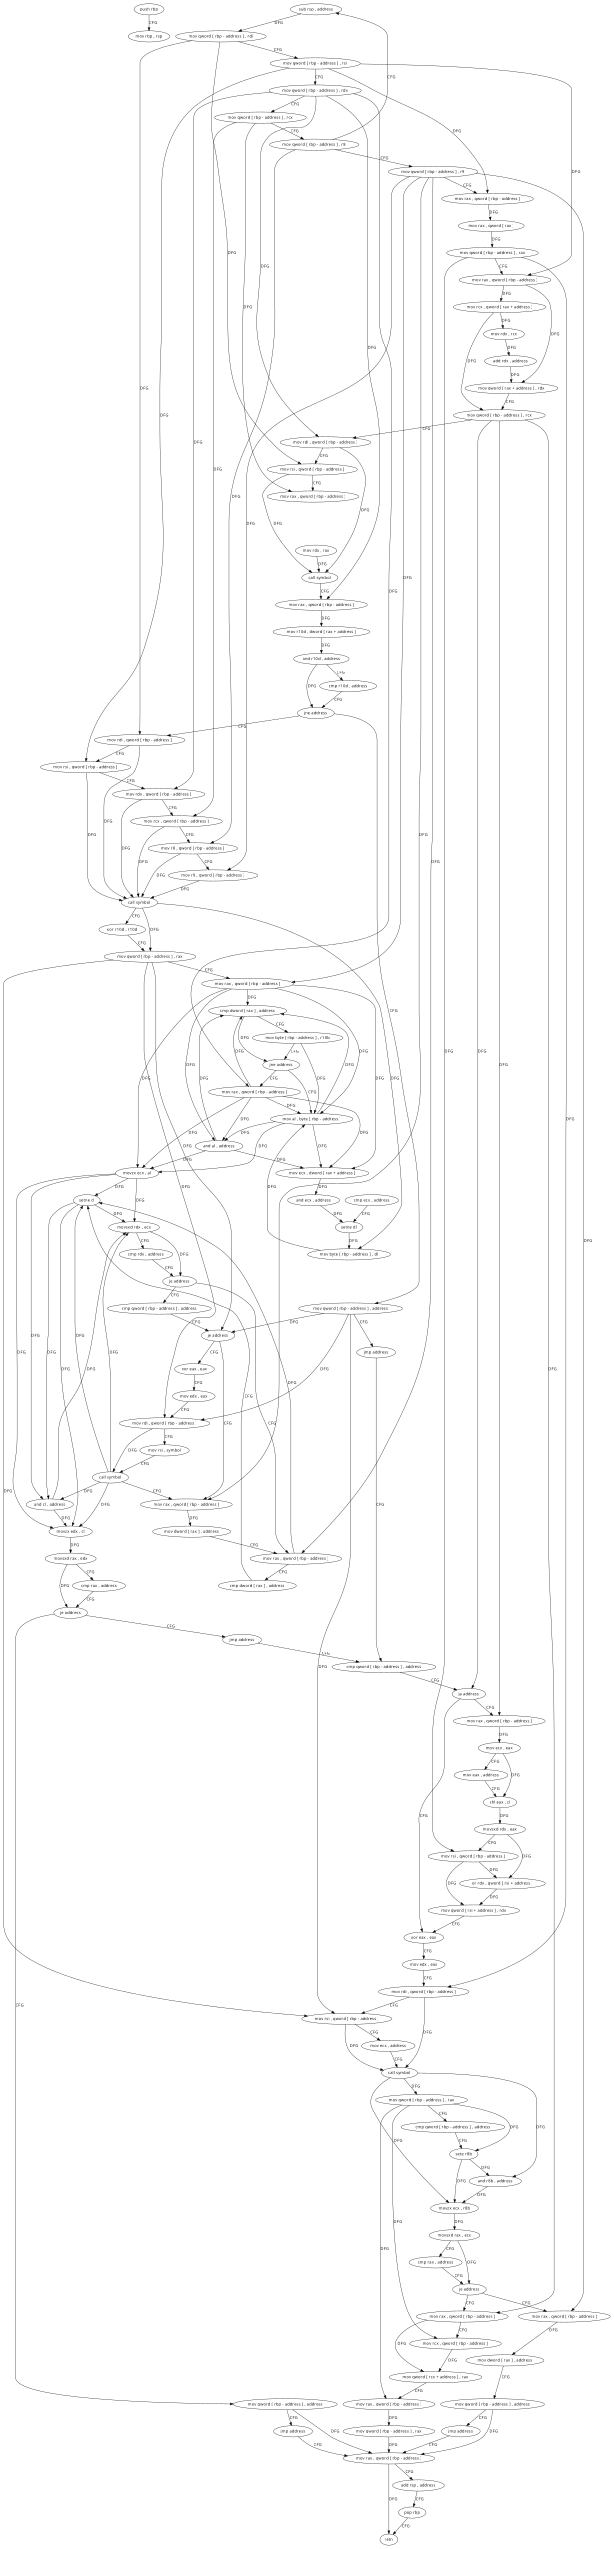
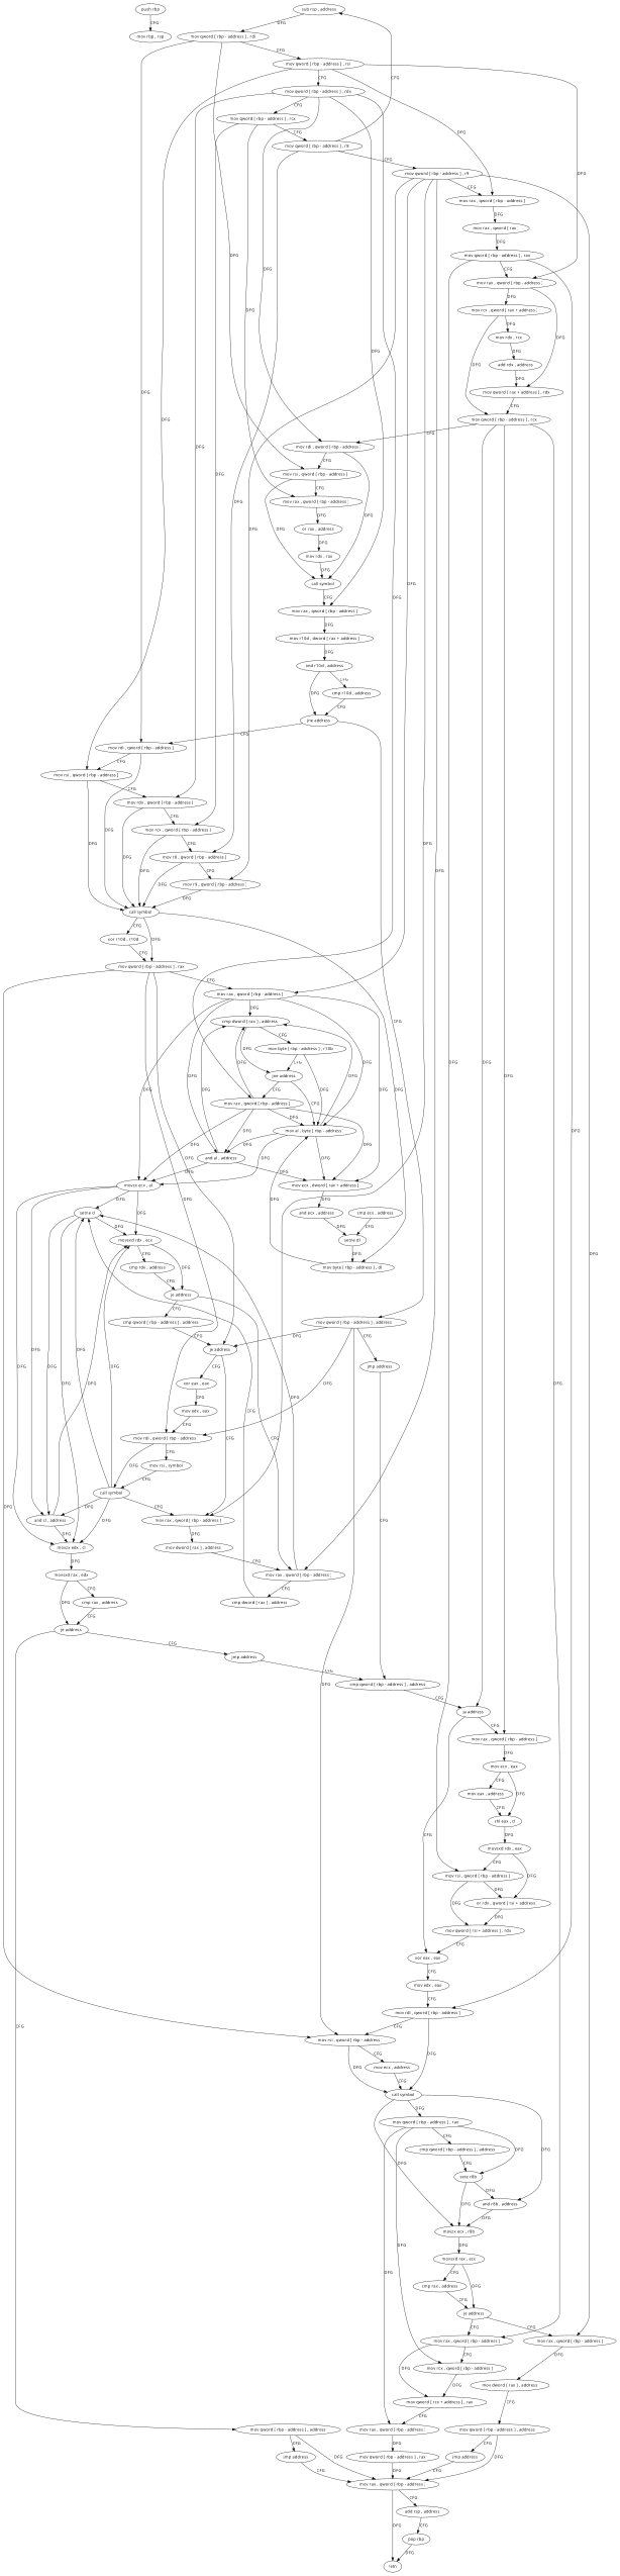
  digraph {
    fontname="Open Sans"
    node [fontname="Open Sans"]
    edge [fontname="Open Sans"]
    n1 [label="push rbp"]
    n2 [label="mov rbp , rsp"]
    n3 [label="sub rsp , address"]
    n4 [label="mov qword [ rbp - address ] , rdi"]
    n5 [label="mov qword [ rbp - address ] , rsi"]
    n6 [label="mov rsi , qword [ rbp - address ]"]
    n7 [label="mov rdi , qword [ rbp - address ]"]
    n8 [label="mov qword [ rbp - address ] , rdx"]
    n9 [label="mov rax , qword [ rbp - address ]"]
    n10 [label="mov rax , qword [ rbp - address ]"]
    n11 [label="mov rsi , qword [ rbp - address ]"]
    n12 [label="mov rax , qword [ rbp - address ]"]
    n13 [label="call symbol"]
    n14 [label="call symbol"]
    n15 [label="mov qword [ rbp - address ] , rcx"]
    n16 [label="mov rdi , qword [ rbp - address ]"]
    n17 [label="mov rax , qword [ rbp - address ]"]
    n18 [label="mov rdx , qword [ rbp - address ]"]
    n19 [label="mov rax , qword [ rbp - address ]"]
    n20 [label="mov rax , qword [ rax ]"]
    n21 [label="mov rcx , qword [ rax + address ]"]
    n22 [label="mov qword [ rax + address ] , rdx"]
    n23 [label="mov qword [ rbp - address ] , r8"]
    n24 [label="mov rcx , qword [ rbp - address ]"]
    n25 [label="mov r10d , dword [ rax + address ]"]
    n26 [label="cmp dword [ rax ] , address"]
    n27 [label="mov al , byte [ rbp - address ]"]
    n28 [label="and al , address"]
    n29 [label="movzx ecx , al"]
    n30 [label="mov ecx , dword [ rax + address ]"]
    n31 [label="mov qword [ rbp - address ] , r9"]
    n32 [label="mov r8 , qword [ rbp - address ]"]
+   n33 [label="or rax , address"]
    n34 [label="mov r9 , qword [ rbp - address ]"]
    n35 [label="mov rax , qword [ rbp - address ]"]
    n36 [label="mov rax , qword [ rbp - address ]"]
    n37 [label="mov rax , qword [ rbp - address ]"]
    n38 [label="mov rax , qword [ rbp - address ]"]
    n39 [label="setne cl"]
    n40 [label="cmp dword [ rax ] , address"]
    n41 [label="mov dword [ rax ] , address"]
    n42 [label="mov dword [ rax ] , address"]
    n43 [label="mov qword [ rbp - address ] , rax"]
    n44 [label="mov rdi , qword [ rbp - address ]"]
    n45 [label="mov rsi , qword [ rbp - address ]"]
    n46 [label="mov rsi , qword [ rbp - address ]"]
    n47 [label="call symbol"]
    n48 [label="or rdx , qword [ rsi + address ]"]
    n49 [label="mov qword [ rsi + address ] , rdx"]
    n50 [label="mov rdx , rcx"]
    n51 [label="mov qword [ rbp - address ] , rcx"]
    n52 [label="add rdx , address"]
    n53 [label="ja address"]
    n54 [label="mov rax , qword [ rbp - address ]"]
    n55 [label="mov rax , qword [ rbp - address ]"]
    n56 [label="xor eax , eax"]
    n57 [label="mov ecx , eax"]
    n58 [label="mov rcx , qword [ rbp - address ]"]
    n59 [label="mov qword [ rcx + address ] , rax"]
    n60 [label="mov rdx , rax"]
    n61 [label="and r10d , address"]
    n62 [label="cmp r10d , address"]
    n63 [label="jne address"]
    n64 [label="mov qword [ rbp - address ] , address"]
    n65 [label="jmp address"]
    n66 [label="je address"]
    n67 [label="mov rdi , qword [ rbp - address ]"]
    n68 [label="xor r10d , r10d"]
    n69 [label="mov qword [ rbp - address ] , rax"]
    n70 [label="mov byte [ rbp - address ] , dl"]
    n71 [label="cmp qword [ rbp - address ] , address"]
    n72 [label="xor eax , eax"]
    n73 [label="mov ecx , address"]
    n74 [label="mov rsi , symbol"]
    n75 [label="call symbol"]
    n76 [label="mov byte [ rbp - address ] , r10b"]
    n77 [label="jne address"]
    n78 [label="movsxd rdx , ecx"]
    n79 [label="and cl , address"]
    n80 [label="movzx edx , cl"]
    n81 [label="and ecx , address"]
    n82 [label="cmp rdx , address"]
    n83 [label="je address"]
    n84 [label="movsxd rax , edx"]
    n85 [label="cmp qword [ rbp - address ] , address"]
    n86 [label="setne dl"]
    n87 [label="cmp ecx , address"]
    n88 [label="mov edx , eax"]
    n89 [label="mov eax , address"]
    n90 [label="shl eax , cl"]
    n91 [label="cmp rax , address"]
    n92 [label="je address"]
    n93 [label="jmp address"]
    n94 [label="mov qword [ rbp - address ] , address"]
    n95 [label="jmp address"]
    n96 [label="mov rax , qword [ rbp - address ]"]
    n97 [label="add rsp , address"]
    n98 [label=retn]
    n99 [label="mov edx , eax"]
    n100 [label="mov qword [ rbp - address ] , rax"]
    n101 [label="and r8b , address"]
    n102 [label="movzx ecx , r8b"]
    n103 [label="cmp qword [ rbp - address ] , address"]
    n104 [label="sete r8b"]
    n105 [label="mov rax , qword [ rbp - address ]"]
    n106 [label="movsxd rax , ecx"]
    n107 [label="mov qword [ rbp - address ] , rax"]
    n108 [label="cmp rax , address"]
    n109 [label="je address"]
    n110 [label="mov qword [ rbp - address ] , address"]
    n111 [label="movsxd rdx , eax"]
    n112 [label="pop rbp"]
    n113 [label="jmp address"]
    n1 -> n2 [label=CFG]
    n3 -> n4 [label=DFG]
    n4 -> n5 [label=CFG]
    n4 -> n6 [label=DFG]
    n4 -> n7 [label=DFG]
    n5 -> n8 [label=CFG]
    n5 -> n9 [label=DFG]
    n5 -> n10 [label=DFG]
    n5 -> n11 [label=DFG]
    n6 -> n12 [label=CFG]
    n6 -> n13 [label=DFG]
    n7 -> n11 [label=CFG]
    n7 -> n14 [label=DFG]
    n8 -> n15 [label=CFG]
    n8 -> n16 [label=DFG]
    n8 -> n17 [label=DFG]
    n8 -> n18 [label=DFG]
    n8 -> n19 [label=DFG]
    n9 -> n20 [label=DFG]
    n10 -> n21 [label=DFG]
    n10 -> n22 [label=DFG]
    n11 -> n14 [label=DFG]
    n11 -> n18 [label=CFG]
+   n12 -> n33 [label=DFG]
    n13 -> n17 [label=CFG]
    n14 -> n68 [label=CFG]
    n14 -> n69 [label=DFG]
    n14 -> n70 [label=DFG]
    n15 -> n12 [label=DFG]
    n15 -> n23 [label=CFG]
    n15 -> n24 [label=DFG]
    n16 -> n6 [label=CFG]
    n16 -> n13 [label=DFG]
    n17 -> n25 [label=DFG]
    n18 -> n14 [label=DFG]
    n18 -> n24 [label=CFG]
    n19 -> n26 [label=DFG]
    n19 -> n27 [label=DFG]
    n19 -> n28 [label=DFG]
    n19 -> n29 [label=DFG]
    n19 -> n30 [label=DFG]
    n20 -> n43 [label=DFG]
    n21 -> n50 [label=DFG]
    n21 -> n51 [label=DFG]
    n22 -> n51 [label=CFG]
    n23 -> n3 [label=CFG]
    n23 -> n31 [label=CFG]
    n23 -> n32 [label=DFG]
    n24 -> n14 [label=DFG]
    n24 -> n32 [label=CFG]
    n25 -> n61 [label=DFG]
    n26 -> n76 [label=CFG]
    n26 -> n77 [label=DFG]
    n27 -> n26 [label=DFG]
    n27 -> n28 [label=DFG]
    n27 -> n29 [label=DFG]
    n27 -> n30 [label=DFG]
    n28 -> n26 [label=DFG]
    n28 -> n29 [label=DFG]
    n28 -> n30 [label=DFG]
    n29 -> n39 [label=DFG]
    n29 -> n78 [label=DFG]
    n29 -> n79 [label=DFG]
    n29 -> n80 [label=DFG]
    n30 -> n81 [label=DFG]
    n31 -> n9 [label=CFG]
    n31 -> n34 [label=DFG]
    n31 -> n35 [label=DFG]
    n31 -> n36 [label=DFG]
    n31 -> n37 [label=DFG]
    n31 -> n38 [label=DFG]
    n32 -> n14 [label=DFG]
    n32 -> n34 [label=CFG]
+   n33 -> n60 [label=DFG]
    n34 -> n14 [label=DFG]
    n35 -> n26 [label=DFG]
    n35 -> n27 [label=DFG]
    n35 -> n28 [label=DFG]
    n35 -> n29 [label=DFG]
    n35 -> n30 [label=DFG]
    n36 -> n39 [label=DFG]
    n36 -> n40 [label=CFG]
    n37 -> n41 [label=DFG]
    n38 -> n42 [label=DFG]
    n39 -> n78 [label=DFG]
    n39 -> n79 [label=DFG]
    n39 -> n80 [label=DFG]
    n40 -> n39 [label=CFG]
    n41 -> n36 [label=CFG]
    n42 -> n110 [label=CFG]
    n43 -> n10 [label=CFG]
    n43 -> n44 [label=DFG]
    n43 -> n45 [label=DFG]
    n44 -> n46 [label=CFG]
    n44 -> n47 [label=DFG]
    n45 -> n48 [label=DFG]
    n45 -> n49 [label=DFG]
    n46 -> n47 [label=DFG]
    n46 -> n73 [label=CFG]
    n47 -> n100 [label=DFG]
    n47 -> n101 [label=DFG]
    n47 -> n102 [label=DFG]
    n48 -> n49 [label=DFG]
    n49 -> n56 [label=CFG]
    n50 -> n52 [label=DFG]
    n51 -> n16 [label=CFG]
    n51 -> n53 [label=DFG]
    n51 -> n54 [label=DFG]
    n51 -> n55 [label=DFG]
    n52 -> n22 [label=DFG]
    n53 -> n54 [label=CFG]
    n53 -> n56 [label=CFG]
    n54 -> n57 [label=DFG]
    n55 -> n58 [label=CFG]
    n55 -> n59 [label=DFG]
    n56 -> n88 [label=CFG]
    n57 -> n89 [label=CFG]
    n57 -> n90 [label=DFG]
    n58 -> n59 [label=DFG]
    n59 -> n105 [label=CFG]
    n60 -> n13 [label=DFG]
    n61 -> n62 [label=CFG]
    n61 -> n63 [label=DFG]
    n62 -> n63 [label=CFG]
    n63 -> n7 [label=CFG]
    n63 -> n64 [label=CFG]
    n64 -> n46 [label=DFG]
    n64 -> n65 [label=CFG]
    n64 -> n66 [label=DFG]
    n64 -> n67 [label=DFG]
    n65 -> n71 [label=CFG]
    n66 -> n37 [label=CFG]
    n66 -> n72 [label=CFG]
    n67 -> n74 [label=CFG]
    n67 -> n75 [label=DFG]
    n68 -> n69 [label=CFG]
    n69 -> n35 [label=CFG]
    n69 -> n46 [label=DFG]
    n69 -> n66 [label=DFG]
    n69 -> n67 [label=DFG]
    n70 -> n27 [label=DFG]
    n71 -> n53 [label=CFG]
    n72 -> n99 [label=CFG]
    n73 -> n47 [label=CFG]
    n74 -> n75 [label=CFG]
    n75 -> n37 [label=CFG]
    n75 -> n39 [label=DFG]
    n75 -> n78 [label=DFG]
    n75 -> n79 [label=DFG]
    n75 -> n80 [label=DFG]
    n76 -> n27 [label=DFG]
    n76 -> n77 [label=CFG]
    n77 -> n19 [label=CFG]
    n77 -> n27 [label=CFG]
    n78 -> n82 [label=CFG]
    n78 -> n83 [label=DFG]
    n79 -> n78 [label=DFG]
    n79 -> n80 [label=DFG]
    n80 -> n84 [label=DFG]
    n81 -> n86 [label=DFG]
    n82 -> n83 [label=CFG]
    n83 -> n36 [label=CFG]
    n83 -> n85 [label=CFG]
    n84 -> n91 [label=CFG]
    n84 -> n92 [label=DFG]
    n85 -> n66 [label=CFG]
    n86 -> n70 [label=DFG]
    n87 -> n86 [label=CFG]
    n88 -> n44 [label=CFG]
    n89 -> n90 [label=CFG]
    n90 -> n111 [label=DFG]
    n91 -> n92 [label=CFG]
    n92 -> n93 [label=CFG]
    n92 -> n94 [label=CFG]
    n93 -> n71 [label=CFG]
    n94 -> n95 [label=CFG]
    n94 -> n96 [label=DFG]
    n95 -> n96 [label=CFG]
    n96 -> n97 [label=CFG]
    n96 -> n98 [label=DFG]
    n97 -> n112 [label=CFG]
    n99 -> n67 [label=CFG]
    n100 -> n58 [label=DFG]
    n100 -> n103 [label=CFG]
    n100 -> n104 [label=DFG]
    n100 -> n105 [label=DFG]
    n101 -> n102 [label=DFG]
    n102 -> n106 [label=DFG]
    n103 -> n104 [label=CFG]
    n104 -> n101 [label=DFG]
    n104 -> n102 [label=DFG]
    n105 -> n107 [label=DFG]
    n106 -> n108 [label=CFG]
    n106 -> n109 [label=DFG]
    n107 -> n96 [label=DFG]
    n108 -> n109 [label=CFG]
    n109 -> n38 [label=CFG]
    n109 -> n55 [label=CFG]
    n110 -> n96 [label=DFG]
    n110 -> n113 [label=CFG]
    n111 -> n45 [label=CFG]
    n111 -> n48 [label=DFG]
-   n112 -> n98 [label=CFG]
+   n112 -> n98 [label=DFG]
    n113 -> n96 [label=CFG]
  }
